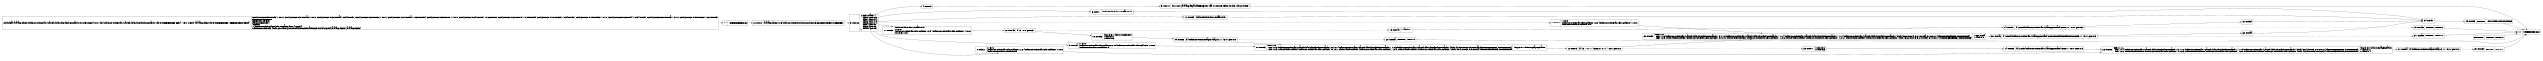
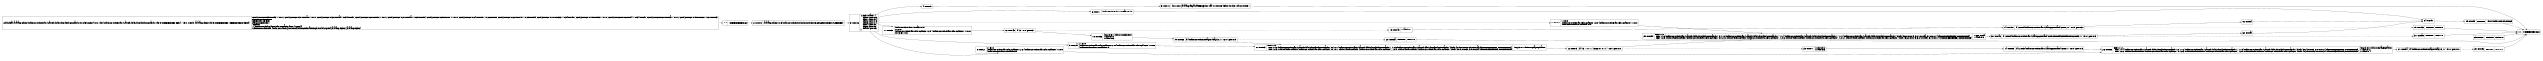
  digraph {
    rankdir=LR
    node [shape=record]
    n1 [label="{0\:\ ?|MTH_ENTER_BLOCK\l}"]
    n2 [label="{2\:\ 0x0000|java.lang.Object r0 = kotlin.coroutines.intrinsics.IntrinsicsKt.getCOROUTINE_SUSPENDED()\l}"]
    n3 [label="{3\:\ 0x0006|switch(r8.label) \{\l    case 0: goto L25;\l    case 1: goto L24;\l    case 2: goto L18;\l    case 3: goto L14;\l    case 4: goto L9;\l    case 5: goto L6;\l    default: goto L3;\l\}\l}"]
    n4 [label="{4\:\ 0x0009}"]
    n5 [label="{6\:\ 0x0011|kotlin.ResultKt.throwOnFailure(r9)\l}"]
    n6 [label="{7\:\ 0x0017|r1 = r8\lkotlinx.coroutines.flow.FlowCollector r2 = (kotlinx.coroutines.flow.FlowCollector) r1.L$0\lkotlin.ResultKt.throwOnFailure(r9)\l}"]
    n7 [label="{8\:\ 0x0021|r1 = r8\lkotlinx.coroutines.flow.FlowCollector r2 = (kotlinx.coroutines.flow.FlowCollector) r1.L$0\lkotlin.ResultKt.throwOnFailure(r9)\l}"]
    n8 [label="{9\:\ 0x002a|r1 = r8\lkotlinx.coroutines.flow.FlowCollector r2 = (kotlinx.coroutines.flow.FlowCollector) r1.L$0\lkotlin.ResultKt.throwOnFailure(r9)\l}"]
-   n9 [label="{10\:\ 0x0033|kotlin.ResultKt.throwOnFailure(r9)\l}"]
    n10 [label="{11\:\ 0x0038|kotlin.ResultKt.throwOnFailure(r9)\lr1 = r8\lkotlinx.coroutines.flow.FlowCollector r2 = (kotlinx.coroutines.flow.FlowCollector) r1.L$0\lint r3 = r1.I$0\l}"]
    n11 [label="{5\:\ 0x0010|throw new java.lang.IllegalStateException(\"call to 'resume' before 'invoke' with coroutine\")\l}"]
    n12 [label="{34\:\ 0x00b1}"]
    n13 [label="{29\:\ 0x009d|PHI: r1 r2 \l  PHI: (r1v6 kotlinx.coroutines.flow.StartedWhileSubscribed$command$1) = (r1v2 kotlinx.coroutines.flow.StartedWhileSubscribed$command$1), (r1v4 kotlinx.coroutines.flow.StartedWhileSubscribed$command$1), (r1v7 kotlinx.coroutines.flow.StartedWhileSubscribed$command$1) binds: [B:22:0x0075, B:27:0x009a, B:7:0x0017] A[DONT_GENERATE, DONT_INLINE]\l  PHI: (r2v9 '$this$transformLatest' kotlinx.coroutines.flow.FlowCollector) = (r2v3 '$this$transformLatest' kotlinx.coroutines.flow.FlowCollector), (r2v6 '$this$transformLatest' kotlinx.coroutines.flow.FlowCollector), (r2v12 '$this$transformLatest' kotlinx.coroutines.flow.FlowCollector) binds: [B:22:0x0075, B:27:0x009a, B:7:0x0017] A[DONT_GENERATE, DONT_INLINE]\l|r1.L$0 = null\lr1.label = 5\l}"]
    n14 [label="{26\:\ 0x0088|PHI: r1 r2 \l  PHI: (r1v4 kotlinx.coroutines.flow.StartedWhileSubscribed$command$1) = (r1v2 kotlinx.coroutines.flow.StartedWhileSubscribed$command$1), (r1v5 kotlinx.coroutines.flow.StartedWhileSubscribed$command$1) binds: [B:24:0x0085, B:8:0x0021] A[DONT_GENERATE, DONT_INLINE]\l  PHI: (r2v6 '$this$transformLatest' kotlinx.coroutines.flow.FlowCollector) = (r2v3 '$this$transformLatest' kotlinx.coroutines.flow.FlowCollector), (r2v8 '$this$transformLatest' kotlinx.coroutines.flow.FlowCollector) binds: [B:24:0x0085, B:8:0x0021] A[DONT_GENERATE, DONT_INLINE]\l|long r3 = r1.this$0.replayExpiration\lr1.L$0 = r2\lr1.label = 4\l}"]
    n15 [label="{21\:\ 0x006b|PHI: r1 r2 \l  PHI: (r1v2 kotlinx.coroutines.flow.StartedWhileSubscribed$command$1) = (r1v1 kotlinx.coroutines.flow.StartedWhileSubscribed$command$1), (r1v3 kotlinx.coroutines.flow.StartedWhileSubscribed$command$1) binds: [B:19:0x0068, B:9:0x002a] A[DONT_GENERATE, DONT_INLINE]\l  PHI: (r2v3 '$this$transformLatest' kotlinx.coroutines.flow.FlowCollector) = (r2v1 '$this$transformLatest' kotlinx.coroutines.flow.FlowCollector), (r2v5 '$this$transformLatest' kotlinx.coroutines.flow.FlowCollector) binds: [B:19:0x0068, B:9:0x002a] A[DONT_GENERATE, DONT_INLINE]\l|long r3 = r1.this$0.replayExpiration\l}"]
    n16 [label="{12\:\ 0x0043|if (r3 \<= 0) goto L31\l}"]
    n17 [label="{1\:\ ?|MTH_EXIT_BLOCK\l}"]
    n18 [label="{35\:\ 0x00b3|RETURN\l|return kotlin.Unit.INSTANCE\l}"]
    n19 [label="{30\:\ 0x00ac|if (r2.emit(kotlinx.coroutines.flow.SharingCommand.STOP_AND_RESET_REPLAY_CACHE, r1) != r0) goto L13\l}"]
    n20 [label="{31\:\ 0x00ae|RETURN\l|return r0\l}"]
    n21 [label="{32\:\ 0x00af}"]
    n22 [label="{27\:\ 0x009a|if (kotlinx.coroutines.DelayKt.delay(r3, r1) != r0) goto L10\l}"]
    n23 [label="{28\:\ 0x009c|RETURN\l|return r0\l}"]
    n24 [label="{22\:\ 0x0075|if ((r3 \> 0 ? 1 : (r3 == 0 ? 0 : \-1)) \<= 0) goto L10\l}"]
    n25 [label="{23\:\ 0x0077|r1.L$0 = r2\lr1.label = 3\l}"]
    n26 [label="{24\:\ 0x0085|if (r2.emit(kotlinx.coroutines.flow.SharingCommand.STOP, r1) != r0) goto L15\l}"]
    n27 [label="{25\:\ 0x0087|RETURN\l|return r0\l}"]
    n28 [label="{13\:\ 0x0045|r1.label = 1\l}"]
    n29 [label="{18\:\ 0x0056|long r3 = r1.this$0.stopTimeout\lr1.L$0 = r2\lr1.label = 2\l}"]
    n30 [label="{14\:\ 0x0051|if (r2.emit(kotlinx.coroutines.flow.SharingCommand.START, r1) != r0) goto L30\l}"]
    n31 [label="{19\:\ 0x0068|if (kotlinx.coroutines.DelayKt.delay(r3, r1) != r0) goto L19\l}"]
    n32 [label="{15\:\ 0x0053|RETURN\l|return r0\l}"]
    n33 [label="{16\:\ 0x0054}"]
    n34 [label="{20\:\ 0x006a|RETURN\l|return r0\l}"]
    n35 [label="{public final java.lang.Object kotlinx.coroutines.flow.StartedWhileSubscribed$command$1.invokeSuspend((r8v0 'this' kotlinx.coroutines.flow.StartedWhileSubscribed$command$1 A[IMMUTABLE_TYPE, THIS]), (r9v0 '$result' java.lang.Object A[IMMUTABLE_TYPE, METHOD_ARGUMENT]))  | CROSS_EDGE: B:35:0x00b3 \-\> B:1:?, CROSS_EDGE: B:31:0x00ae \-\> B:1:?, CROSS_EDGE: B:32:0x00af \-\> B:34:0x00b1, CROSS_EDGE: B:28:0x009c \-\> B:1:?, CROSS_EDGE: B:27:0x009a \-\> B:29:0x009d, CROSS_EDGE: B:25:0x0087 \-\> B:1:?, CROSS_EDGE: B:24:0x0085 \-\> B:26:0x0088, CROSS_EDGE: B:22:0x0075 \-\> B:29:0x009d, CROSS_EDGE: B:10:0x0033 \-\> B:34:0x00b1, CROSS_EDGE: B:15:0x0053 \-\> B:1:?, CROSS_EDGE: B:16:0x0054 \-\> B:34:0x00b1, CROSS_EDGE: B:20:0x006a \-\> B:1:?, CROSS_EDGE: B:19:0x0068 \-\> B:21:0x006b\lINLINE_NOT_NEEDED\lTYPE_VARS: EMPTY\lJadxCommentsAttr\{\l DEBUG: \l \-\> Don't trust debug lines info. Repeating lines: [176=7]\}\lMETHOD_OVERRIDE: [kotlin.coroutines.jvm.internal.BaseContinuationImpl.invokeSuspend(java.lang.Object):java.lang.Object]\l}"]
    n1 -> n2
    n2 -> n3
    n3 -> n4
    n3 -> n5
    n3 -> n6
    n3 -> n7
    n3 -> n8
-   n3 -> n9
    n3 -> n10
    n4 -> n11
    n5 -> n12
    n6 -> n13
    n7 -> n14
    n8 -> n15
-   n9 -> n12
    n10 -> n16
    n11 -> n17
    n12 -> n18
    n13 -> n19
    n14 -> n22
    n15 -> n24
    n16 -> n28 [style=dashed]
    n16 -> n29
    n18 -> n17
    n19 -> n20 [style=dashed]
    n19 -> n21
    n20 -> n17
    n21 -> n12
    n22 -> n23 [style=dashed]
    n23 -> n17
    n24 -> n13
    n24 -> n25 [style=dashed]
    n25 -> n26
    n26 -> n14
    n27 -> n17
    n28 -> n30
    n29 -> n31
    n30 -> n32 [style=dashed]
    n30 -> n33
    n31 -> n15
    n31 -> n34 [style=dashed]
    n32 -> n17
    n33 -> n12
    n34 -> n17
    n35 -> n1
  }
